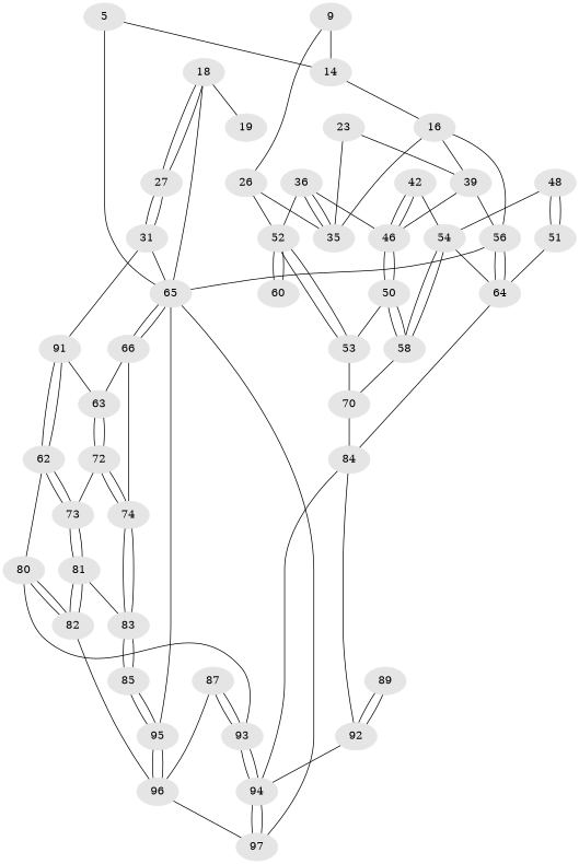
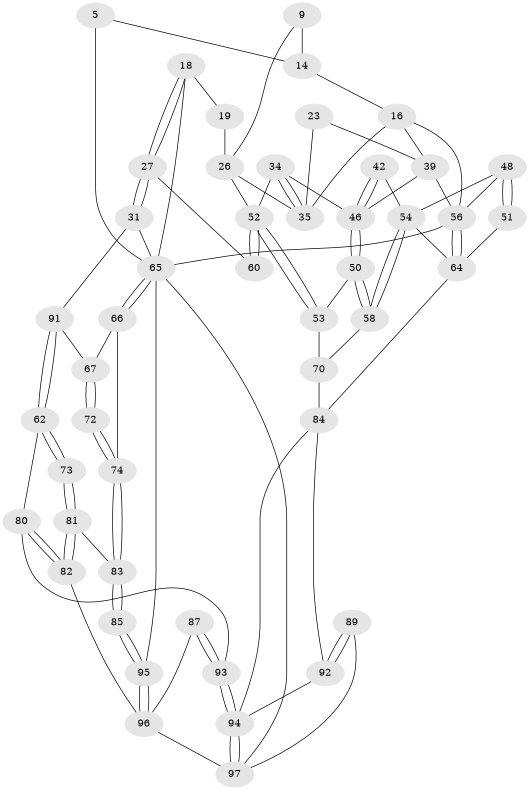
  graph {
    node [color=gray90 style=filled]
    5 [super="+2"]
    14 [super="+3"]
    65 [super="+30+57"]
    16 [super="+15"]
    19 [super="+8"]
    26 [super="+20+25"]
    66
    95 [super="+71"]
    97 [super="+90"]
    9 [super="+4"]
    35 [super="+21+22"]
    39 [super="+24"]
    56 [super="+47+41+17+40"]
    46 [super="+37+38"]
    64 [super="+55"]
    18 [super="+13"]
    27
    31
    60 [super="+59"]
    52 [super="+36+29+33"]
    23
    53 [super="+49"]
    n23 [label=91]
    62
-   67 [label=63]
-   34 [label=36]
+   67
+   34
    50
    42
    54 [super="+43"]
    58
    48 [super="+45+44"]
    51
    70 [super="+68"]
    84 [super="+79+69"]
    80 [super="+63+75"]
    82
    93 [super="+77+76"]
    73
    72
    81
    92 [super="+88"]
    94 [super="+91+78"]
    74
    96 [super="+86"]
    83
    85
    87
    89
    5 -- 14
    5 -- 65 [weight=2]
    14 -- 16
    65 -- 66
    65 -- 66
    65 -- 95 [weight=3]
    65 -- 97
    16 -- 35
    16 -- 39
    16 -- 56
+   19 -- 26 [weight=2]
    26 -- 35
    26 -- 52 [weight=2]
    66 -- 67
    66 -- 74
    95 -- 96
    95 -- 96
    9 -- 14 [weight=2]
    9 -- 26
    39 -- 56
    39 -- 46
    56 -- 65 [weight=2]
    56 -- 64
    56 -- 64
    46 -- 50
    46 -- 50
    64 -- 84
    18 -- 65
    18 -- 19 [weight=2]
    18 -- 27
    18 -- 27
    27 -- 31
    27 -- 31
+   27 -- 60
    31 -- 65
    31 -- n23
    52 -- 60 [weight=2]
    52 -- 60
    52 -- 53 [weight=2]
    52 -- 53
    23 -- 35 [weight=2]
    23 -- 39
    53 -- 70
    n23 -- 62
    n23 -- 62
    n23 -- 67
    62 -- 80
    62 -- 73
    62 -- 73
    67 -- 72
    67 -- 72
    34 -- 35
    34 -- 35
    34 -- 46
    34 -- 52
    50 -- 53
    50 -- 58
    50 -- 58
    42 -- 46 [weight=2]
    42 -- 46
    42 -- 54
    54 -- 64
    54 -- 58
    54 -- 58
    58 -- 70
+   48 -- 56 [weight=2]
    48 -- 54
    48 -- 51 [weight=2]
    48 -- 51
    51 -- 64
    70 -- 84 [weight=2]
    84 -- 92
    84 -- 94
    80 -- 82
    80 -- 82
    80 -- 93
    82 -- 96
    93 -- 94 [weight=2]
    93 -- 94
    73 -- 81
    73 -- 81
-   72 -- 73
    72 -- 74
    72 -- 74
    81 -- 82
    81 -- 82
    81 -- 83
    92 -- 94
    94 -- 97
    94 -- 97
    74 -- 83
    74 -- 83
    96 -- 97
    83 -- 85
    83 -- 85
    85 -- 95 [weight=2]
    85 -- 95
    87 -- 93 [weight=2]
    87 -- 93
    87 -- 96
+   89 -- 97
    89 -- 92 [weight=2]
    89 -- 92
  }
